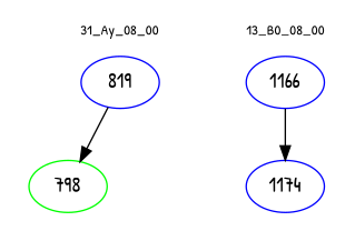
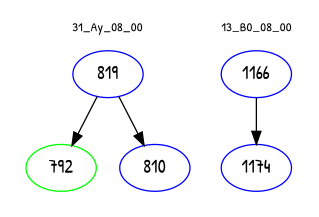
  digraph {
    fontname="Patrick Hand"
    node [color=blue fontname="Patrick Hand"]
    edge [color=black fontname="Patrick Hand"]
    n1 [label=819]
-   n2 [color=green label=798]
+   n2 [color=green label=792]
+   n3 [label=810]
    n4 [label=1166]
    n5 [label=1174]
    subgraph cluster_1 {
      color=white
      fontsize=10
      label="31_Ay_08_00"
      n1
      n2
+     n3
    }
    subgraph cluster_2 {
      color=white
      fontsize=10
      label="13_B0_08_00"
      n4
      n5
    }
    n1 -> n2
+   n1 -> n3
    n4 -> n5
  }
